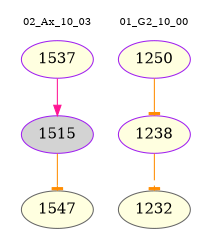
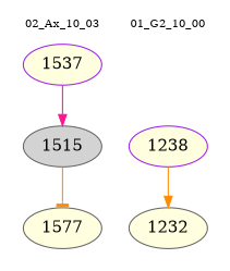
  digraph {
    node [color=purple fillcolor=lightyellow style=filled]
    edge [arrowhead=normal color=darkorange]
    n1 [label=1537]
-   n2 [fillcolor=lightgrey label=1515]
-   n3 [color=gray40 label=1547]
-   n4 [label=1250]
+   n2 [color=gray40 fillcolor=lightgrey label=1515]
+   n3 [color=gray40 label=1577]
    n5 [label=1238]
    n6 [color=gray40 label=1232]
    subgraph cluster_1 {
      color=white
      fontsize=10
      label="02_Ax_10_03"
      n1
      n2
      n3
    }
    subgraph cluster_2 {
      color=white
      fontsize=10
      label="01_G2_10_00"
-     n4
      n5
      n6
    }
    n1 -> n2 [color=deeppink]
    n2 -> n3 [arrowhead=tee]
-   n4 -> n5 [arrowhead=tee]
-   n5 -> n6 [arrowhead=tee]
+   n5 -> n6
  }
